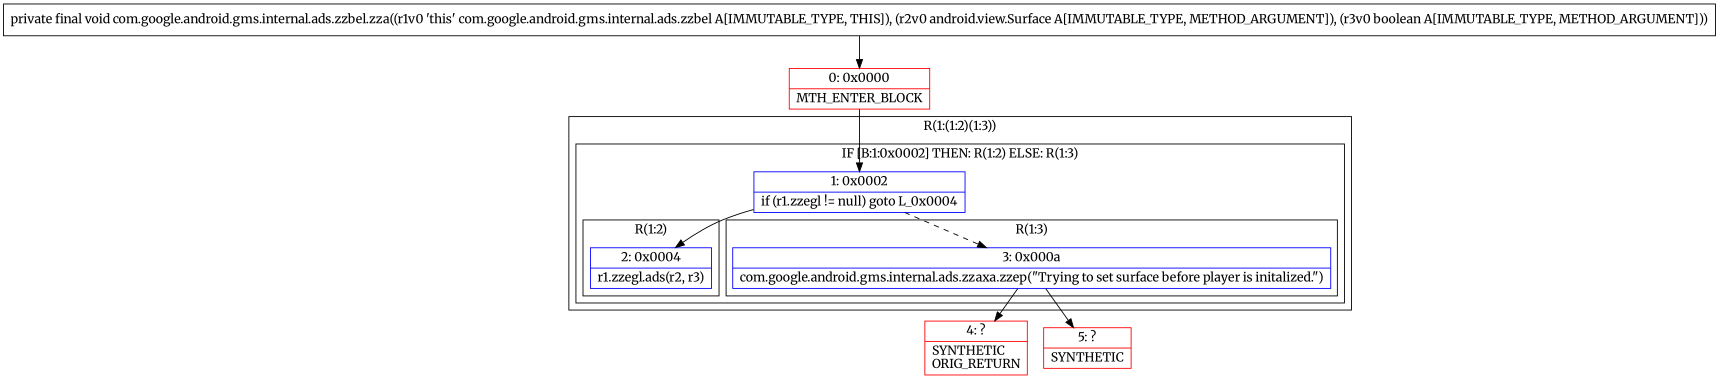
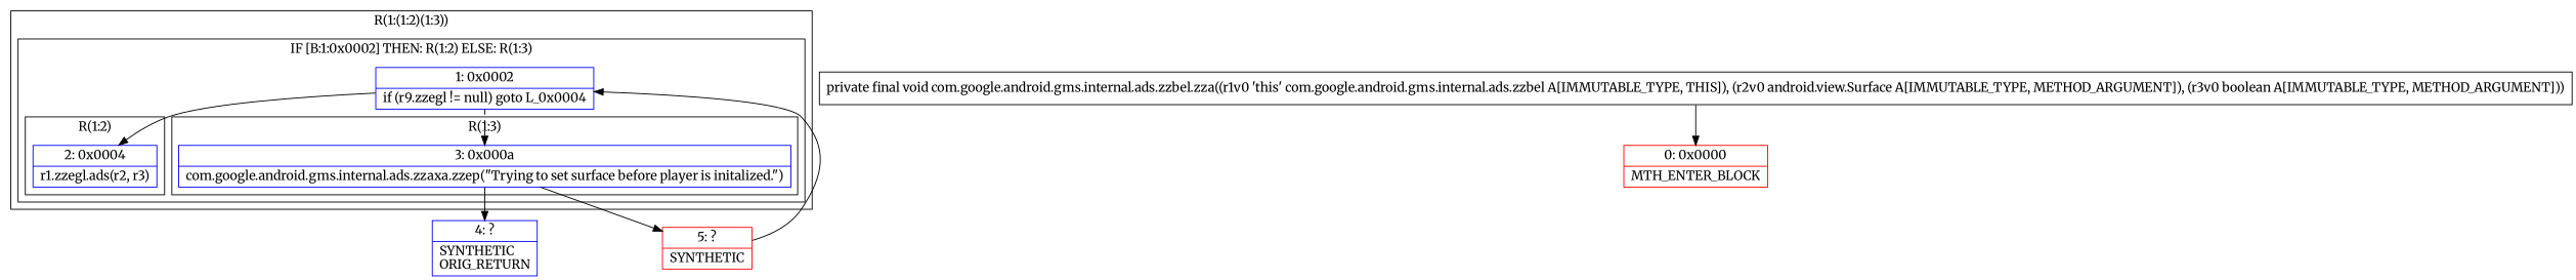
  digraph {
    fontname=Merriweather
    node [color=blue fontname=Merriweather shape=record]
    edge [fontname=Merriweather]
    n1 [label="{2\:\ 0x0004|r1.zzegl.ads(r2, r3)\l}"]
    n2 [label="{3\:\ 0x000a|com.google.android.gms.internal.ads.zzaxa.zzep(\"Trying to set surface before player is initalized.\")\l}"]
-   n3 [label="{1\:\ 0x0002|if (r1.zzegl != null) goto L_0x0004\l}"]
-   n4 [color=red label="{4\:\ ?|SYNTHETIC\lORIG_RETURN\l}"]
+   n3 [label="{1\:\ 0x0002|if (r9.zzegl != null) goto L_0x0004\l}"]
+   n4 [label="{4\:\ ?|SYNTHETIC\lORIG_RETURN\l}"]
    n5 [color=red label="{5\:\ ?|SYNTHETIC\l}"]
    n6 [color=red label="{0\:\ 0x0000|MTH_ENTER_BLOCK\l}"]
    n7 [label="{private final void com.google.android.gms.internal.ads.zzbel.zza((r1v0 'this' com.google.android.gms.internal.ads.zzbel A[IMMUTABLE_TYPE, THIS]), (r2v0 android.view.Surface A[IMMUTABLE_TYPE, METHOD_ARGUMENT]), (r3v0 boolean A[IMMUTABLE_TYPE, METHOD_ARGUMENT])) }" color=""]
    subgraph cluster_1 {
      label="R(1:(1:2)(1:3))"
      subgraph cluster_2 {
        label="IF [B:1:0x0002] THEN: R(1:2) ELSE: R(1:3)"
        n3
        subgraph cluster_3 {
          label="R(1:2)"
          n1
        }
        subgraph cluster_4 {
          label="R(1:3)"
          n2
        }
      }
    }
    n2 -> n4
    n2 -> n5
    n3 -> n1
    n3 -> n2 [style=dashed]
-   n6 -> n3
+   n5 -> n3
    n7 -> n6
  }
